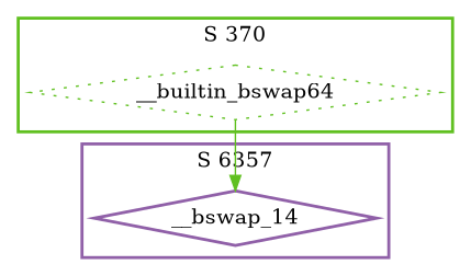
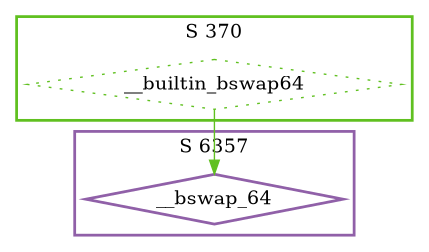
  digraph {
    node [shape=diamond]
-   n1 [color="#9060A8" label=__bswap_14 style=bold]
+   n1 [color="#9060A8" label=__bswap_64 style=bold]
    n2 [color="#60C020" label=__builtin_bswap64 style=dotted]
    subgraph cluster_1 {
      color="#9060A8"
      label="S 6357"
      style=bold
      n1
    }
    subgraph cluster_2 {
      color="#60C020"
      label="S 370"
      style=bold
      n2
    }
    n2 -> n1 [color="#60C020"]
  }
